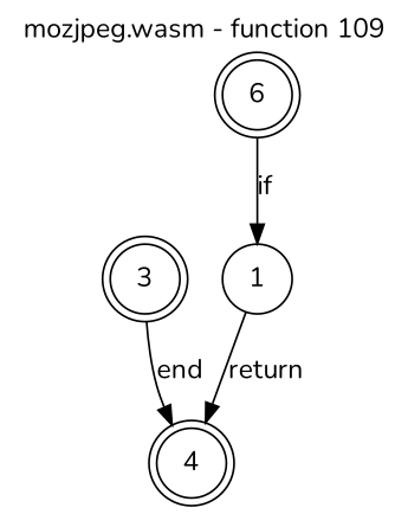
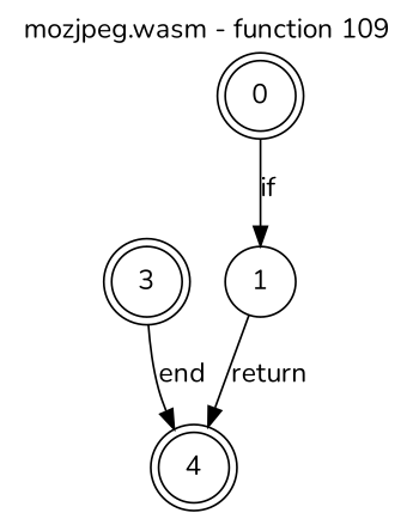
  digraph {
    fontname=Nunito
    label="mozjpeg.wasm - function 109"
    labelfontcolor=black
    labelfontname=Helvetica
    labelfontsize=16
    labelloc=t
    node [fontname=Nunito shape=doublecircle]
    edge [fontname=Nunito]
    1 [shape=circle]
-   0 [label=6]
+   0
    4
    3
    1 -> 4 [label=return]
    0 -> 1 [label=if]
    3 -> 4 [label=end]
  }
